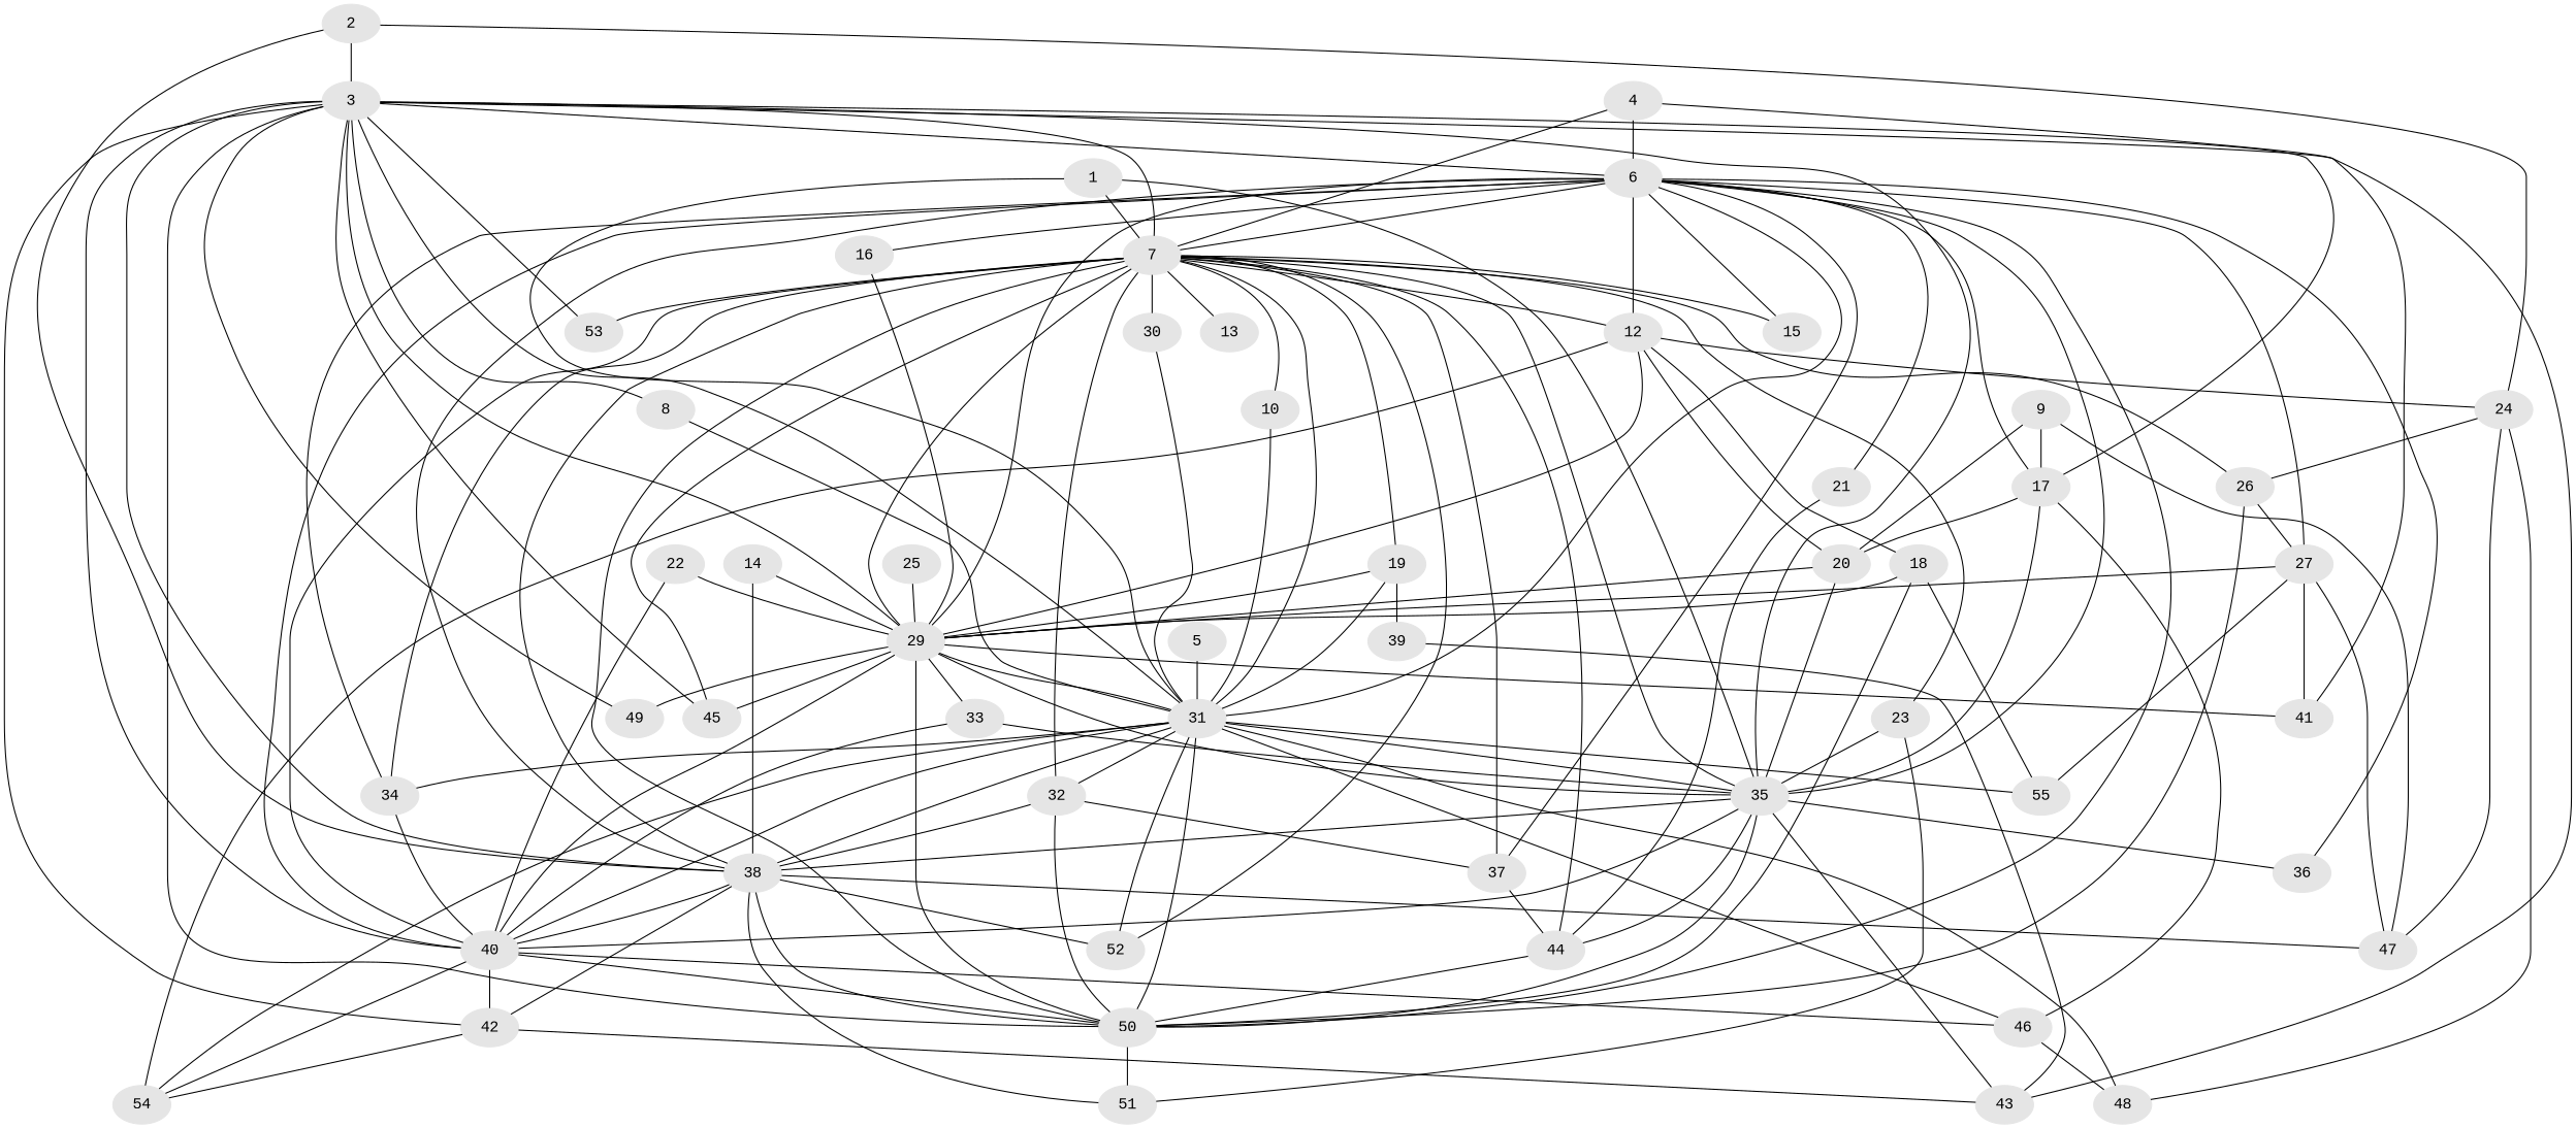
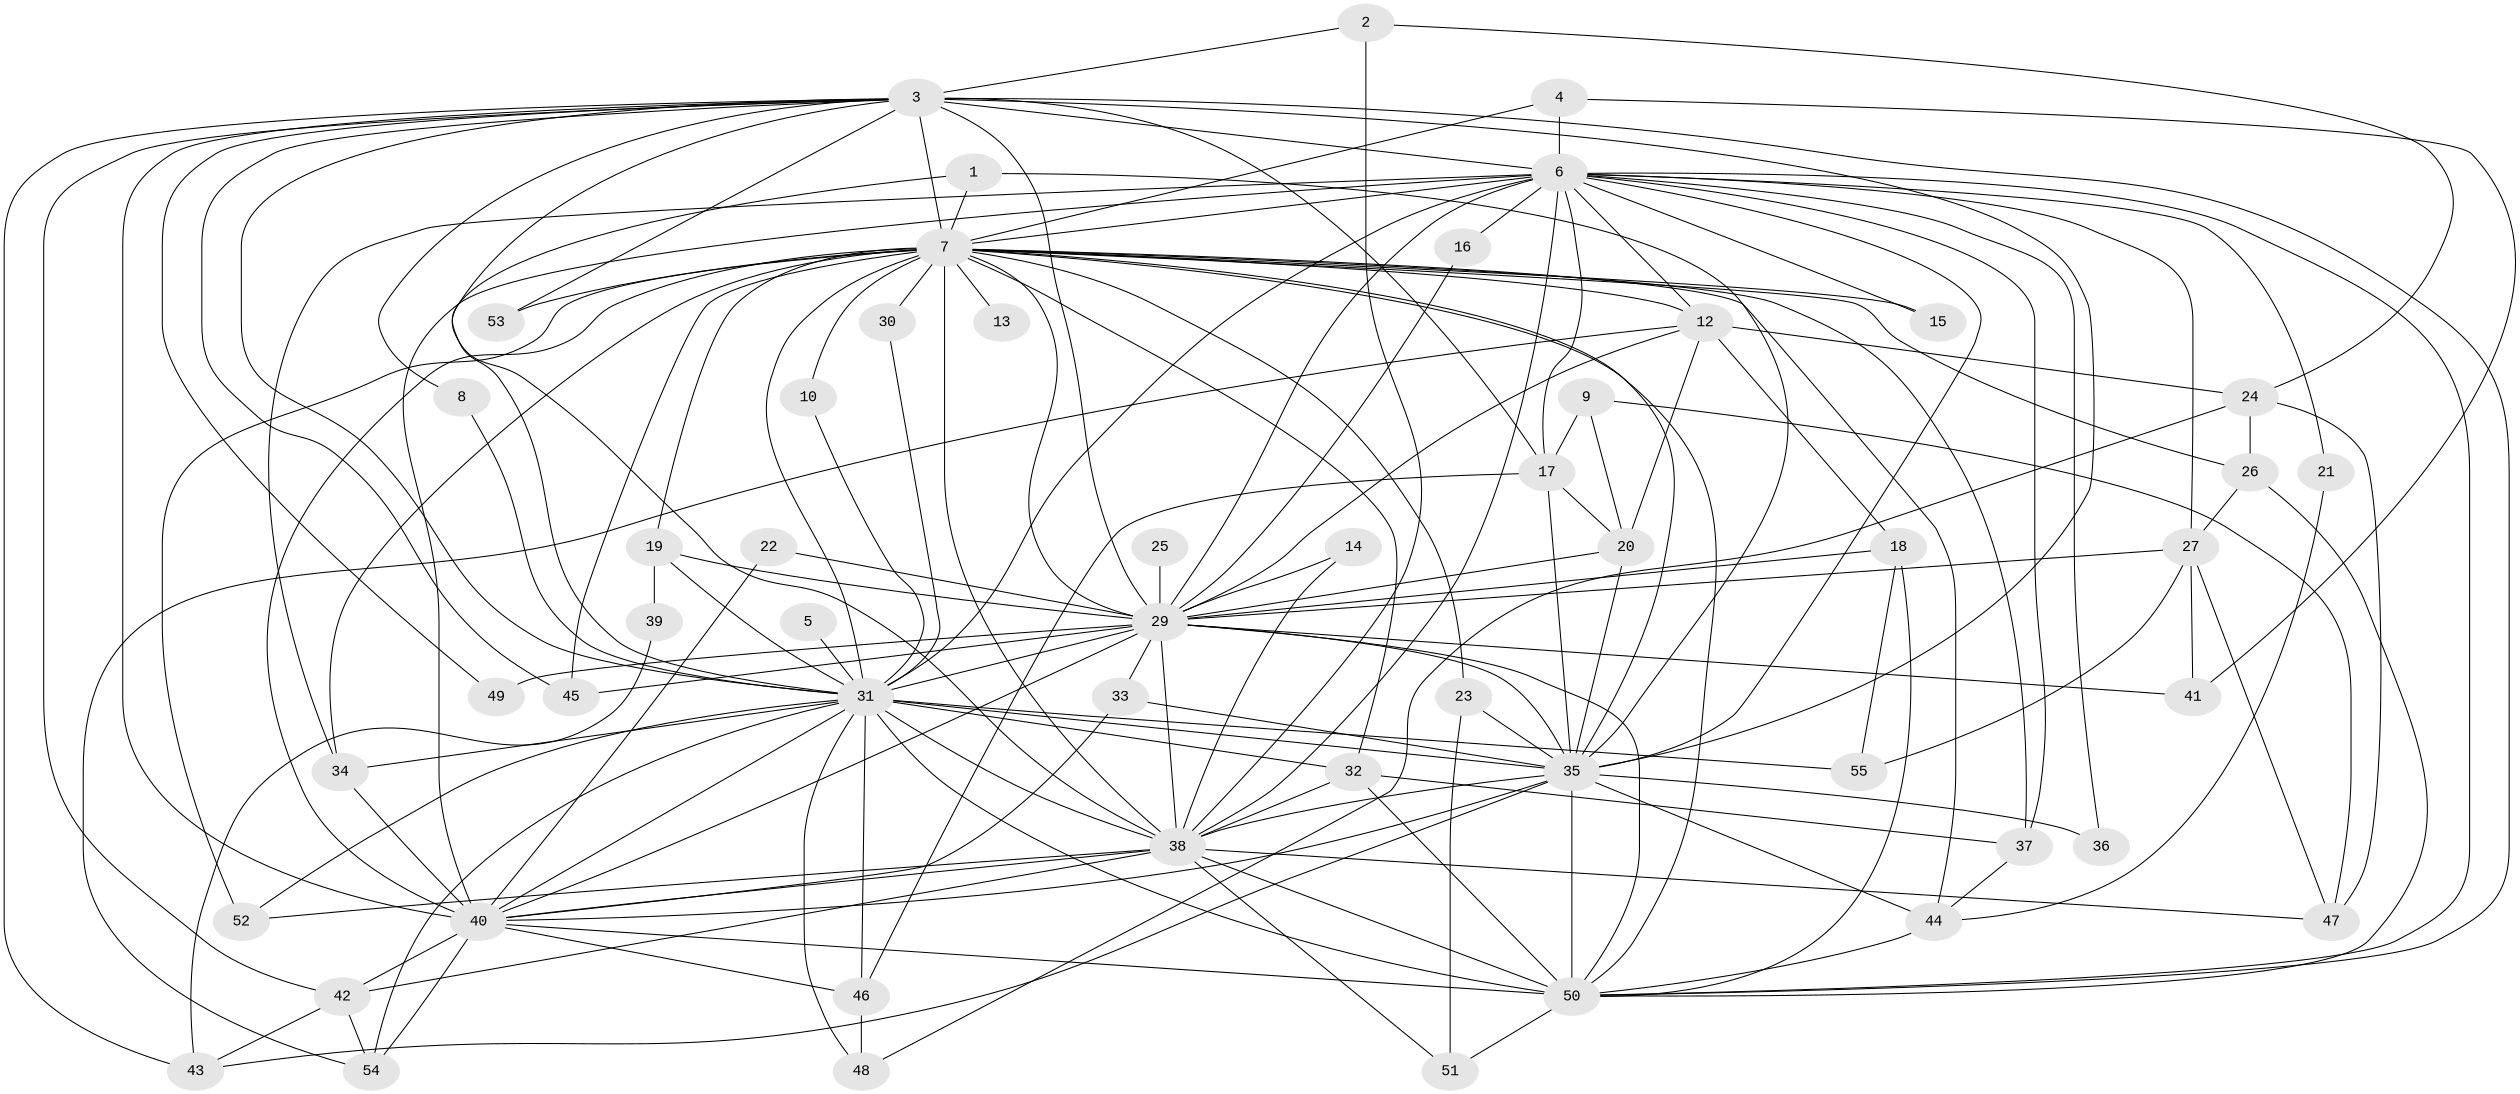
  graph {
    fontname="Liberation Mono"
    node [color=gray90 fontname="Liberation Mono" style=filled]
    edge [fontname="Liberation Mono" weight=1.0]
    1
    7
    31
    35
    38
    29
    40
    45
    50
    53
    12
    15
    34
    37
    10
    13
    19
    23
    26
    30
    32
    44
    52
    54
    46
    55
    48
    43
    36
    2
    3
    24
    6
    8
    17
    42
    49
    47
    51
    16
    21
    27
    20
    41
    33
    4
    5
    18
    39
    9
    14
    22
    25
    1 -- 7
    1 -- 31
    1 -- 35
    7 -- 31 [weight=2.0]
    7 -- 35
    7 -- 38 [weight=4.0]
    7 -- 29
    7 -- 40 [weight=3.0]
    7 -- 45
    7 -- 50 [weight=2.0]
    7 -- 53
    7 -- 12
    7 -- 15
    7 -- 34
    7 -- 37
    7 -- 10
    7 -- 13
    7 -- 19
    7 -- 23
    7 -- 26
    7 -- 30 [weight=2.0]
    7 -- 32
    7 -- 44
    7 -- 52
    31 -- 35
    31 -- 38
    31 -- 40
    31 -- 50 [weight=3.0]
    31 -- 34
    31 -- 32
    31 -- 52
    31 -- 54
    31 -- 46
    31 -- 55
    31 -- 48
    35 -- 38 [weight=2.0]
    35 -- 40
    35 -- 50 [weight=3.0]
    35 -- 44 [weight=2.0]
    35 -- 43
    35 -- 36
    38 -- 40
    38 -- 50 [weight=3.0]
    38 -- 52
    38 -- 42
    38 -- 47
    38 -- 51
    29 -- 31
    29 -- 35 [weight=2.0]
+   29 -- 38
    29 -- 40
    29 -- 45
    29 -- 50 [weight=2.0]
    29 -- 49
    29 -- 41
    29 -- 33
    40 -- 50 [weight=2.0]
    40 -- 54
    40 -- 46
    40 -- 42
    50 -- 51
    12 -- 29
    12 -- 54
    12 -- 24
    12 -- 20
    12 -- 18
    34 -- 40
    37 -- 44
    10 -- 31
    19 -- 31
    19 -- 29
    19 -- 39
    23 -- 35
    23 -- 51
    26 -- 50
    26 -- 27
    30 -- 31
    32 -- 38
    32 -- 50
    32 -- 37
    44 -- 50 [weight=2.0]
    46 -- 48
    2 -- 38
    2 -- 3
    2 -- 24
    3 -- 7
    3 -- 31
    3 -- 35
    3 -- 38
    3 -- 29 [weight=2.0]
    3 -- 40
    3 -- 45
    3 -- 50 [weight=2.0]
    3 -- 53 [weight=2.0]
    3 -- 43
    3 -- 6 [weight=3.0]
    3 -- 8
    3 -- 17
    3 -- 42
    3 -- 49
    24 -- 26
    24 -- 48
    24 -- 47
    6 -- 7
    6 -- 31
    6 -- 35
    6 -- 38
    6 -- 29 [weight=2.0]
    6 -- 40
    6 -- 50 [weight=2.0]
    6 -- 12
    6 -- 15
    6 -- 34
    6 -- 37
    6 -- 36
    6 -- 17
    6 -- 16
    6 -- 21
    6 -- 27
    8 -- 31
    17 -- 35
    17 -- 46
    17 -- 20
    42 -- 54
    42 -- 43
    16 -- 29
    21 -- 44
    27 -- 29
    27 -- 55
    27 -- 47
    27 -- 41
    20 -- 35
    20 -- 29
    33 -- 35
    33 -- 40
    4 -- 7
    4 -- 6
    4 -- 41
    5 -- 31
    18 -- 29
    18 -- 50
    18 -- 55
    39 -- 43
    9 -- 17
    9 -- 47
    9 -- 20
    14 -- 38
    14 -- 29
    22 -- 29
    22 -- 40
    25 -- 29
  }
